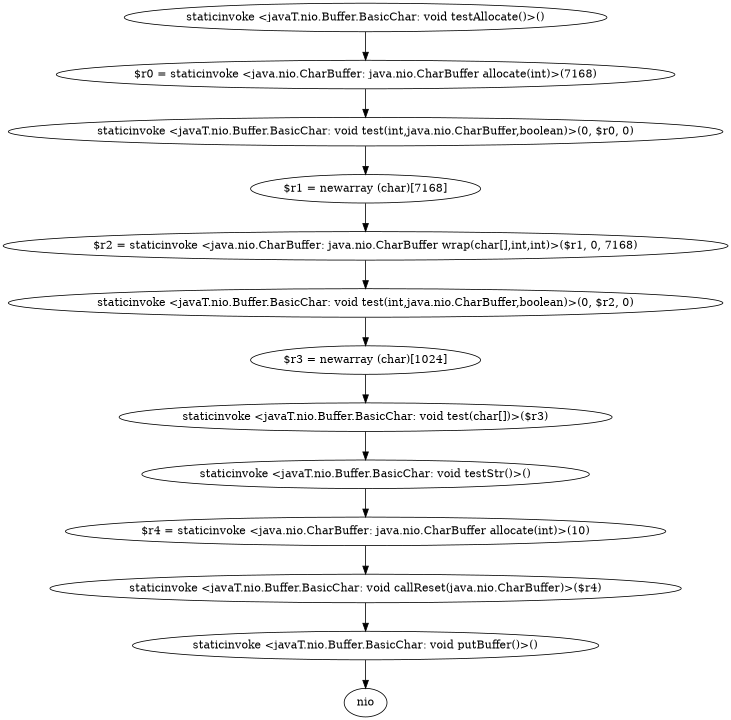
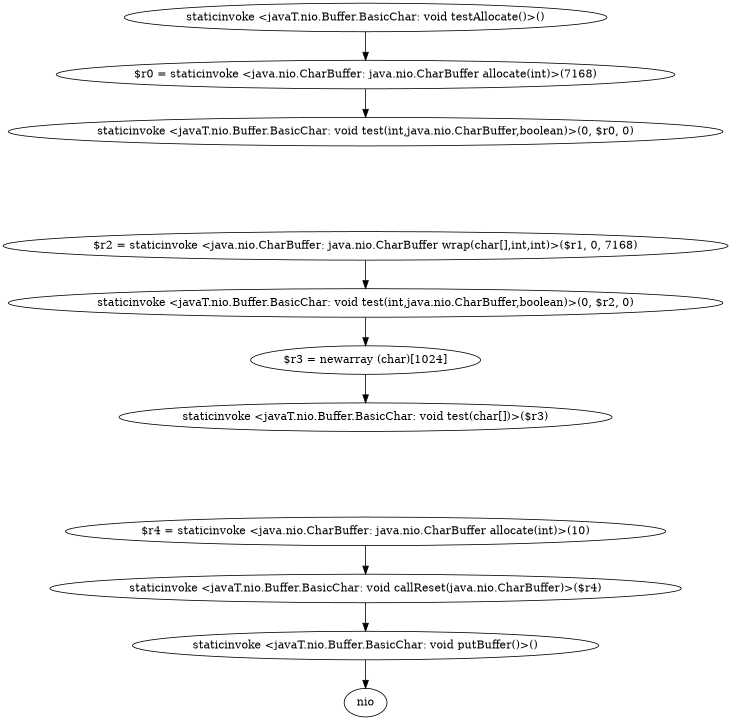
  digraph {
    "staticinvoke <javaT.nio.Buffer.BasicChar: void testAllocate()>()"
    "$r0 = staticinvoke <java.nio.CharBuffer: java.nio.CharBuffer allocate(int)>(7168)"
    "staticinvoke <javaT.nio.Buffer.BasicChar: void test(int,java.nio.CharBuffer,boolean)>(0, $r0, 0)"
-   "$r1 = newarray (char)[7168]"
    "$r2 = staticinvoke <java.nio.CharBuffer: java.nio.CharBuffer wrap(char[],int,int)>($r1, 0, 7168)"
    "staticinvoke <javaT.nio.Buffer.BasicChar: void test(int,java.nio.CharBuffer,boolean)>(0, $r2, 0)"
    "$r3 = newarray (char)[1024]"
    "staticinvoke <javaT.nio.Buffer.BasicChar: void test(char[])>($r3)"
-   "staticinvoke <javaT.nio.Buffer.BasicChar: void testStr()>()"
    "$r4 = staticinvoke <java.nio.CharBuffer: java.nio.CharBuffer allocate(int)>(10)"
    "staticinvoke <javaT.nio.Buffer.BasicChar: void callReset(java.nio.CharBuffer)>($r4)"
    "staticinvoke <javaT.nio.Buffer.BasicChar: void putBuffer()>()"
    n13 [label=nio]
    "staticinvoke <javaT.nio.Buffer.BasicChar: void testAllocate()>()" -> "$r0 = staticinvoke <java.nio.CharBuffer: java.nio.CharBuffer allocate(int)>(7168)"
    "$r0 = staticinvoke <java.nio.CharBuffer: java.nio.CharBuffer allocate(int)>(7168)" -> "staticinvoke <javaT.nio.Buffer.BasicChar: void test(int,java.nio.CharBuffer,boolean)>(0, $r0, 0)"
-   "staticinvoke <javaT.nio.Buffer.BasicChar: void test(int,java.nio.CharBuffer,boolean)>(0, $r0, 0)" -> "$r1 = newarray (char)[7168]"
-   "$r1 = newarray (char)[7168]" -> "$r2 = staticinvoke <java.nio.CharBuffer: java.nio.CharBuffer wrap(char[],int,int)>($r1, 0, 7168)"
    "$r2 = staticinvoke <java.nio.CharBuffer: java.nio.CharBuffer wrap(char[],int,int)>($r1, 0, 7168)" -> "staticinvoke <javaT.nio.Buffer.BasicChar: void test(int,java.nio.CharBuffer,boolean)>(0, $r2, 0)"
    "staticinvoke <javaT.nio.Buffer.BasicChar: void test(int,java.nio.CharBuffer,boolean)>(0, $r2, 0)" -> "$r3 = newarray (char)[1024]"
    "$r3 = newarray (char)[1024]" -> "staticinvoke <javaT.nio.Buffer.BasicChar: void test(char[])>($r3)"
-   "staticinvoke <javaT.nio.Buffer.BasicChar: void test(char[])>($r3)" -> "staticinvoke <javaT.nio.Buffer.BasicChar: void testStr()>()"
-   "staticinvoke <javaT.nio.Buffer.BasicChar: void testStr()>()" -> "$r4 = staticinvoke <java.nio.CharBuffer: java.nio.CharBuffer allocate(int)>(10)"
    "$r4 = staticinvoke <java.nio.CharBuffer: java.nio.CharBuffer allocate(int)>(10)" -> "staticinvoke <javaT.nio.Buffer.BasicChar: void callReset(java.nio.CharBuffer)>($r4)"
    "staticinvoke <javaT.nio.Buffer.BasicChar: void callReset(java.nio.CharBuffer)>($r4)" -> "staticinvoke <javaT.nio.Buffer.BasicChar: void putBuffer()>()"
    "staticinvoke <javaT.nio.Buffer.BasicChar: void putBuffer()>()" -> n13
  }
